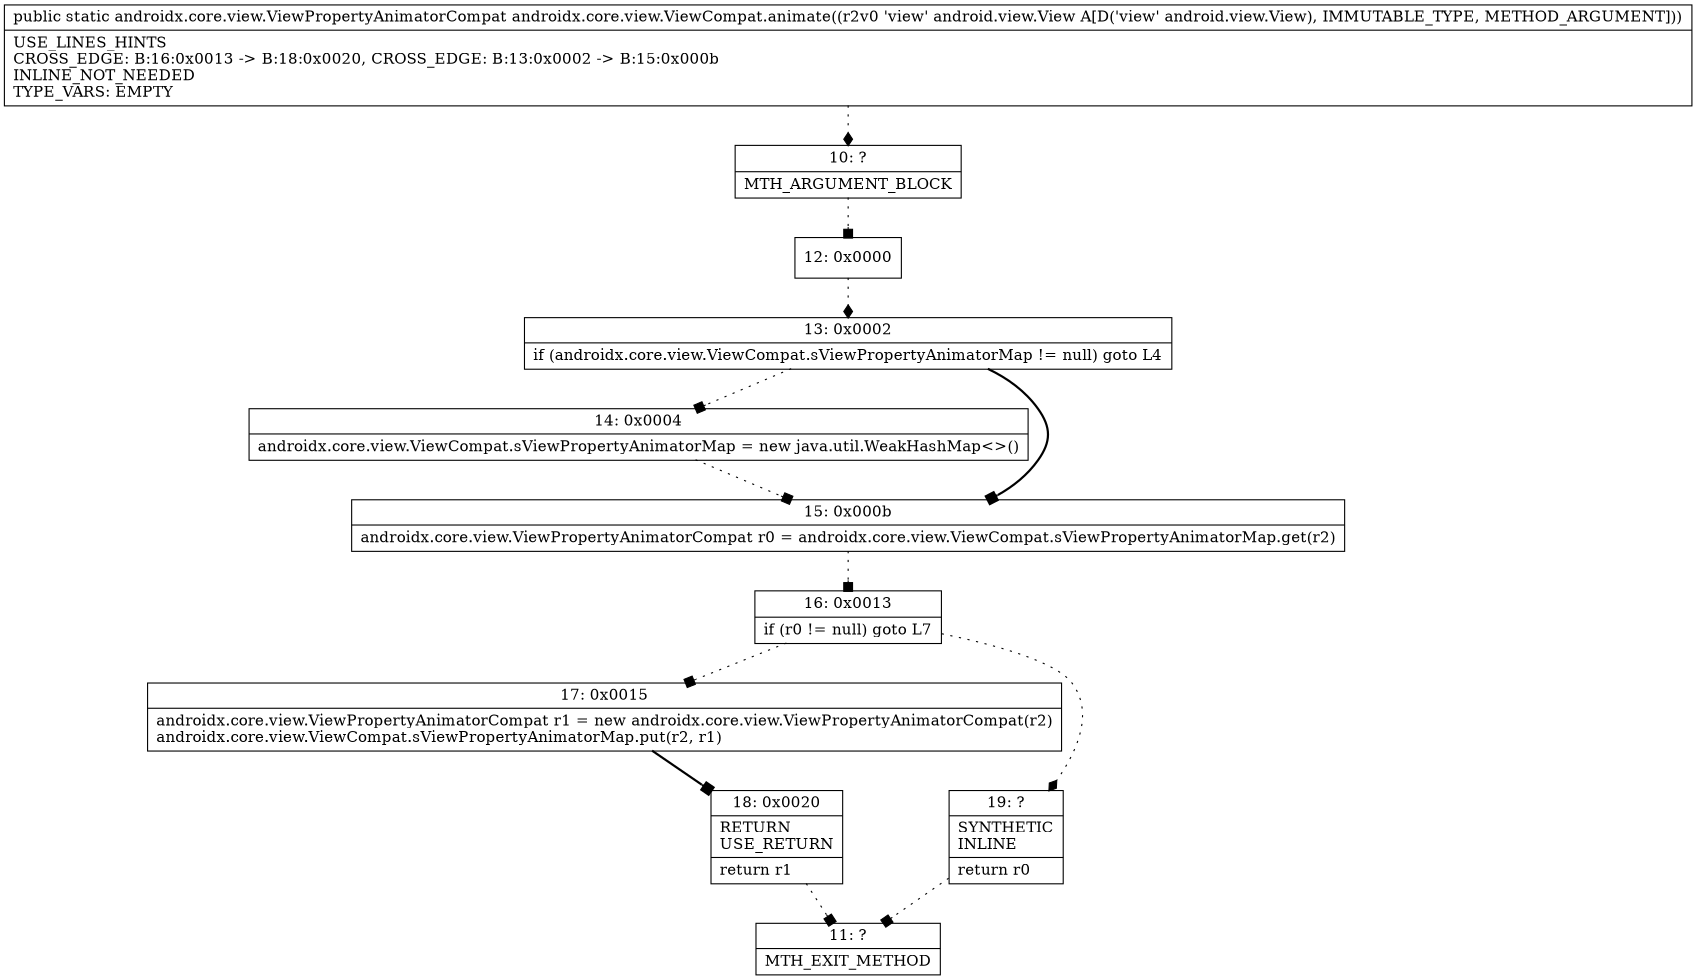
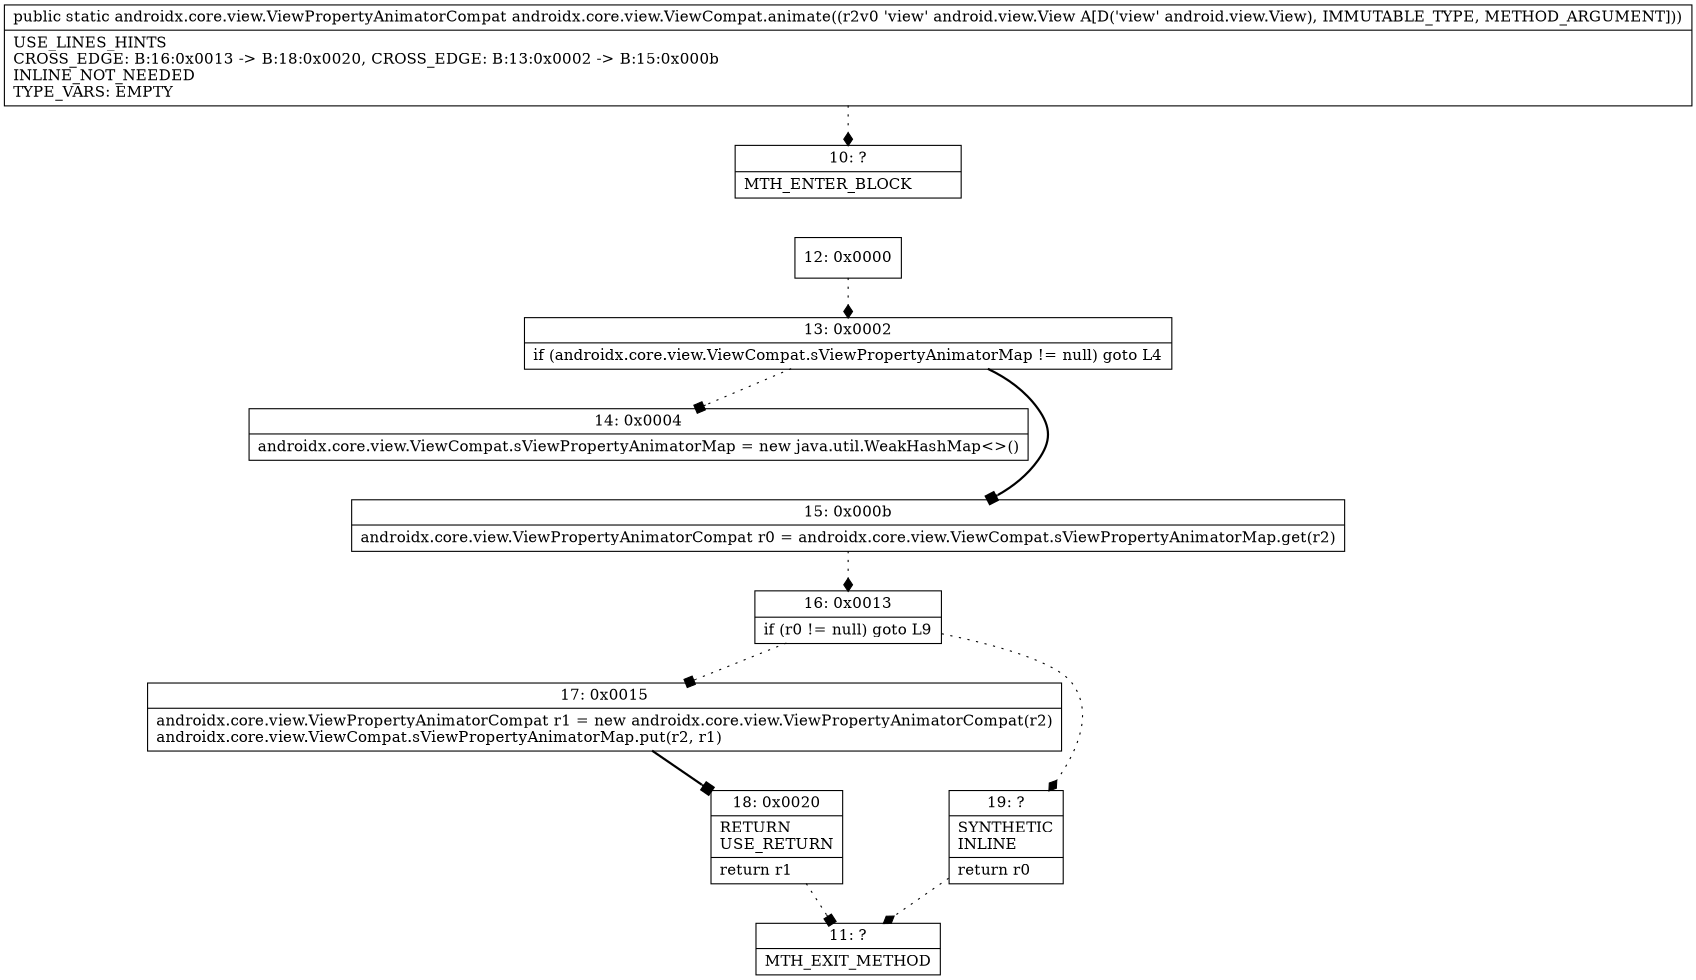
  digraph {
    node [shape=record]
    edge [arrowhead=box style=dotted]
-   n1 [label="{10\:\ ?|MTH_ARGUMENT_BLOCK\l}"]
+   n1 [label="{10\:\ ?|MTH_ENTER_BLOCK\l}"]
    n2 [label="{12\:\ 0x0000}"]
    n3 [label="{13\:\ 0x0002|if (androidx.core.view.ViewCompat.sViewPropertyAnimatorMap != null) goto L4\l}"]
    n4 [label="{14\:\ 0x0004|androidx.core.view.ViewCompat.sViewPropertyAnimatorMap = new java.util.WeakHashMap\<\>()\l}"]
    n5 [label="{15\:\ 0x000b|androidx.core.view.ViewPropertyAnimatorCompat r0 = androidx.core.view.ViewCompat.sViewPropertyAnimatorMap.get(r2)\l}"]
-   n6 [label="{16\:\ 0x0013|if (r0 != null) goto L7\l}"]
+   n6 [label="{16\:\ 0x0013|if (r0 != null) goto L9\l}"]
    n7 [label="{17\:\ 0x0015|androidx.core.view.ViewPropertyAnimatorCompat r1 = new androidx.core.view.ViewPropertyAnimatorCompat(r2)\landroidx.core.view.ViewCompat.sViewPropertyAnimatorMap.put(r2, r1)\l}"]
    n8 [label="{19\:\ ?|SYNTHETIC\lINLINE\l|return r0\l}"]
    n9 [label="{18\:\ 0x0020|RETURN\lUSE_RETURN\l|return r1\l}"]
    n10 [label="{11\:\ ?|MTH_EXIT_METHOD\l}"]
    n11 [label="{public static androidx.core.view.ViewPropertyAnimatorCompat androidx.core.view.ViewCompat.animate((r2v0 'view' android.view.View A[D('view' android.view.View), IMMUTABLE_TYPE, METHOD_ARGUMENT]))  | USE_LINES_HINTS\lCROSS_EDGE: B:16:0x0013 \-\> B:18:0x0020, CROSS_EDGE: B:13:0x0002 \-\> B:15:0x000b\lINLINE_NOT_NEEDED\lTYPE_VARS: EMPTY\l}"]
-   n1 -> n2
    n2 -> n3 [arrowhead=diamond]
    n3 -> n4
    n3 -> n5 [style=bold]
-   n4 -> n5
-   n5 -> n6
+   n5 -> n6 [arrowhead=diamond]
    n6 -> n7
    n6 -> n8 [arrowhead=diamond]
    n7 -> n9 [style=bold]
-   n8 -> n10
+   n8 -> n10 [arrowhead=diamond]
    n9 -> n10
    n11 -> n1 [arrowhead=diamond]
  }
